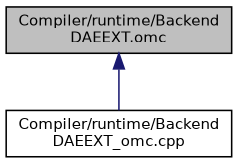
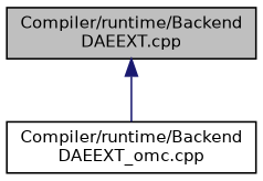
  digraph {
    node [color=black fontname=Helvetica fontsize=10 shape=record style=filled]
-   n1 [fillcolor=grey75 fontcolor=black height=0.2 label="Compiler/runtime/Backend\lDAEEXT.omc" width=0.4]
+   n1 [fillcolor=grey75 fontcolor=black height=0.2 label="Compiler/runtime/Backend\lDAEEXT.cpp" width=0.4]
    n2 [fillcolor=white height=0.2 label="Compiler/runtime/Backend\lDAEEXT_omc.cpp" width=0.4]
    n1 -> n2 [color=midnightblue dir=back fontname=Helvetica fontsize=10 labelfontname=Helvetica labelfontsize=10 style=solid]
  }
